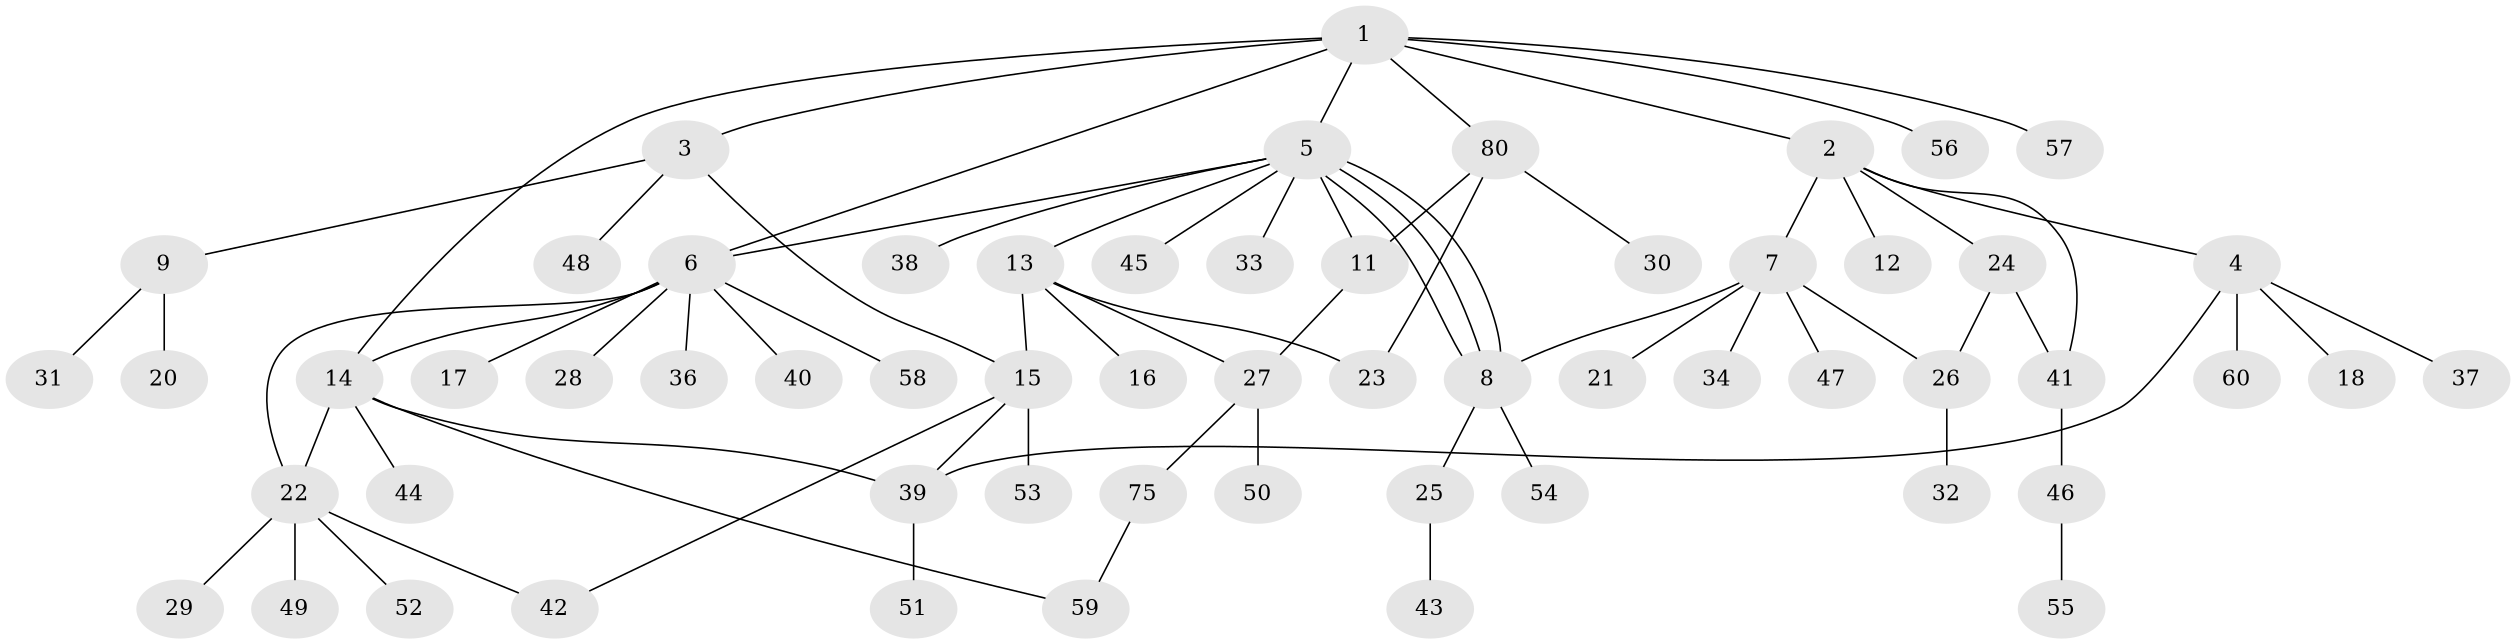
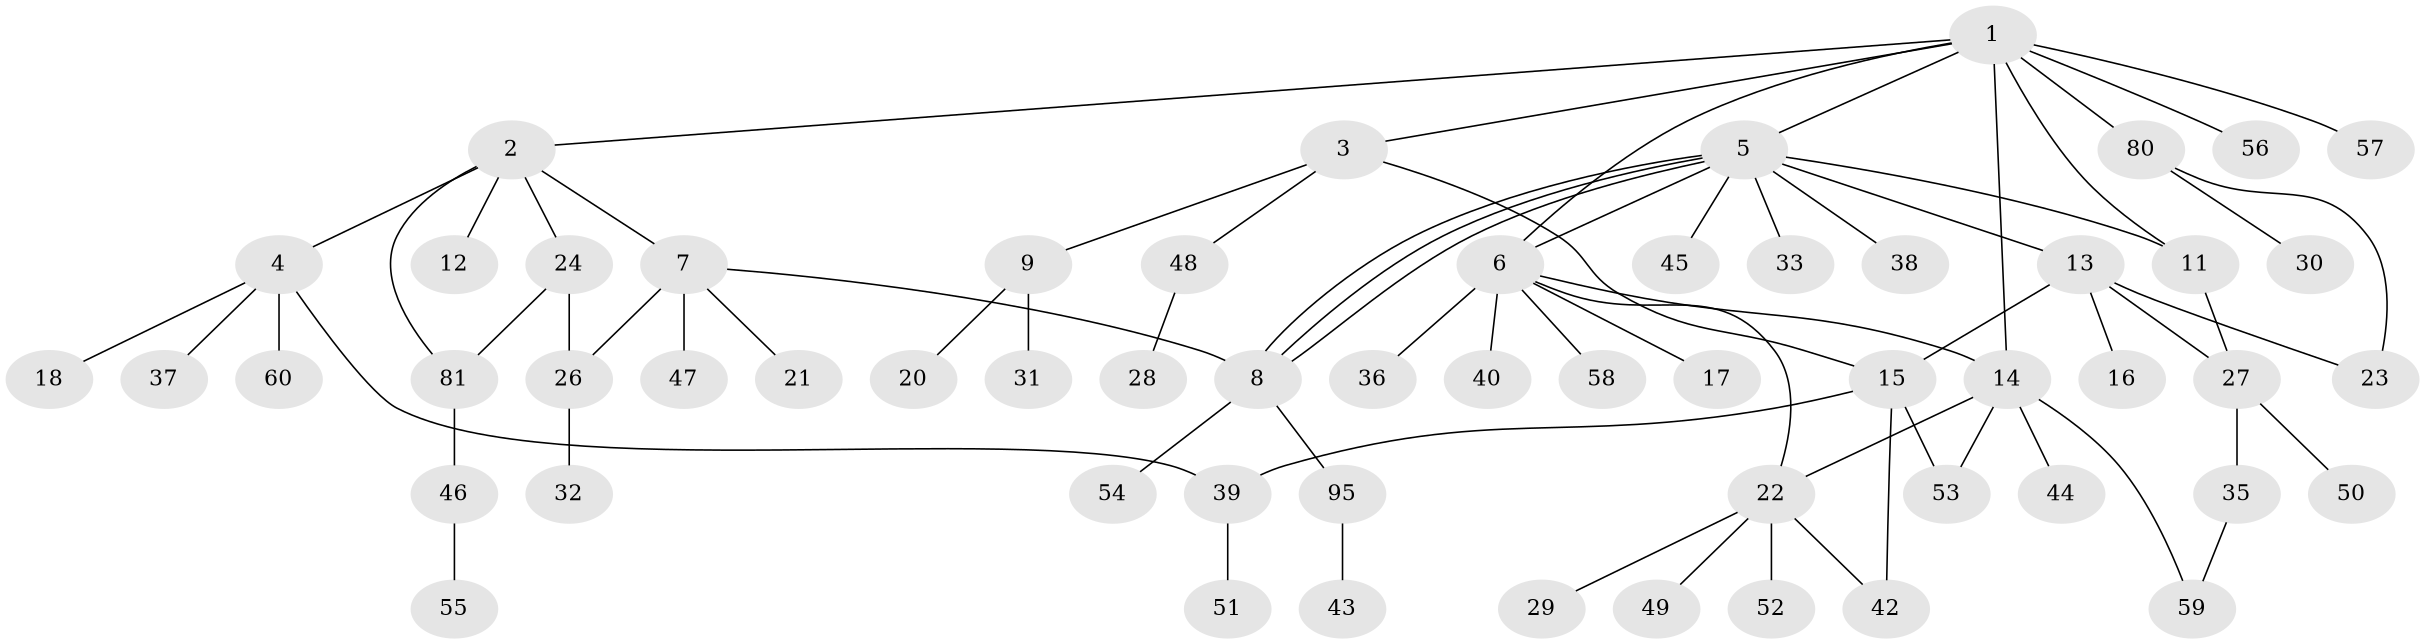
  graph {
    node [color=gray90 style=filled]
    1
    2
    3
    5
    6
    n6 [label=80]
    11
    14
    56
    57
    4
    7
    12
    24
-   41
+   41 [label=81]
    9
    15
    48
    8
    13
    33
    38
    45
    17
    22
    28
    36
    40
    58
    23
    30
    27
    39
    44
    59
    18
    37
    60
    21
    26
-   34
    47
    46
    20
    31
    42
    53
    51
-   25
+   25 [label=95]
    54
    16
    29
    49
    52
    32
    43
-   35 [label=75]
+   35
    50
    55
    1 -- 2
    1 -- 3
    1 -- 5
    1 -- 6
    1 -- n6
-   n6 -- 11
+   1 -- 11
    1 -- 14
    1 -- 56
    1 -- 57
    2 -- 4
    2 -- 7
    2 -- 12
    2 -- 24
    2 -- 41
    3 -- 9
    3 -- 15
    3 -- 48
    5 -- 6
    5 -- 11
    5 -- 8
    5 -- 8
    5 -- 8
    5 -- 13
    5 -- 33
    5 -- 38
    5 -- 45
    6 -- 14
    6 -- 17
    6 -- 22
-   6 -- 28
+   48 -- 28
    6 -- 36
    6 -- 40
    6 -- 58
    n6 -- 23
    n6 -- 30
    11 -- 27
    14 -- 22
-   14 -- 39
+   14 -- 53
    14 -- 44
    14 -- 59
    4 -- 39
    4 -- 18
    4 -- 37
    4 -- 60
    7 -- 8
    7 -- 21
    7 -- 26
-   7 -- 34
    7 -- 47
    24 -- 41
    24 -- 26
    41 -- 46
    9 -- 20
    9 -- 31
    15 -- 39
    15 -- 42
    15 -- 53
    8 -- 25
    8 -- 54
    13 -- 15
    13 -- 23
    13 -- 27
    13 -- 16
    22 -- 42
    22 -- 29
    22 -- 49
    22 -- 52
    27 -- 35
    27 -- 50
    39 -- 51
    26 -- 32
    46 -- 55
    25 -- 43
    35 -- 59
  }
